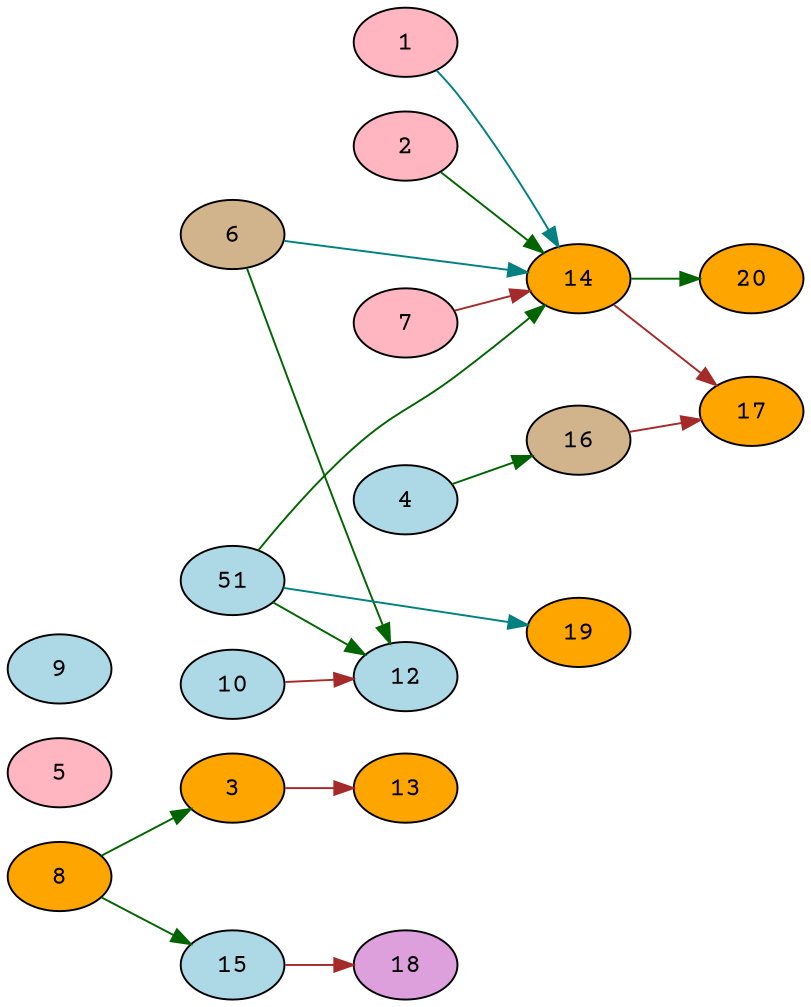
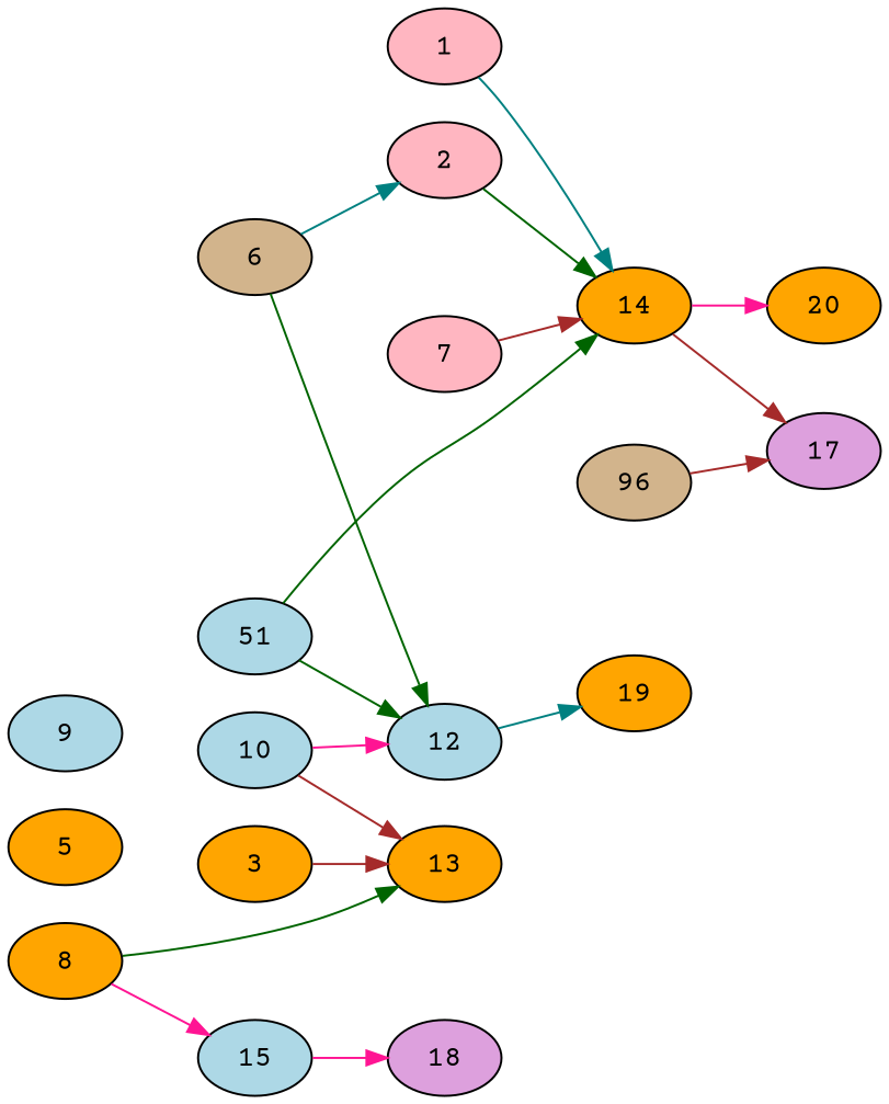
  digraph {
    fontname="Courier Prime"
    rankdir=LR
    node [alpha=0.01 fillcolor=orange fontname="Courier Prime" style=filled]
    edge [color=darkgreen fontname="Courier Prime"]
    1 [alpha=0.11 expect_size=49773568 fillcolor=lightpink]
    14 [alpha=0.07 expect_size=45065216]
-   17 [alpha=0.08 expect_size=14961664]
+   17 [alpha=0.08 expect_size=14961664 fillcolor=plum]
    20 [alpha=0.08 expect_size=11429888]
    2 [expect_size=12075008 fillcolor=lightpink]
    3 [alpha=0.13 expect_size=32091136]
    13 [expect_size=15172608]
-   4 [alpha=0.03 expect_size=24814592 fillcolor=lightblue]
-   16 [alpha=0.18 expect_size=6048768 fillcolor=tan]
-   5 [expect_size=49842176 fillcolor=lightpink]
+   16 [alpha=0.18 expect_size=6048768 fillcolor=tan label=96]
+   5 [expect_size=49842176]
    6 [alpha=0.04 expect_size=14573568 fillcolor=tan]
    12 [alpha=0.02 expect_size=13954048 fillcolor=lightblue]
    19 [alpha=0.13 expect_size=46793728]
    7 [alpha=0.19 expect_size=27916288 fillcolor=lightpink]
    8 [alpha=0.14 expect_size=31197184]
    15 [alpha=0.17 expect_size=52049920 fillcolor=lightblue]
    18 [alpha=0.16 expect_size=12945408 fillcolor=plum]
    9 [alpha=0.05 expect_size=46412800 fillcolor=lightblue]
    10 [alpha=0.10 expect_size=51824640 fillcolor=lightblue]
    n20 [alpha=0.17 expect_size=34055168 fillcolor=lightblue label=51]
    1 -> 14 [color=teal]
    14 -> 17 [color=brown]
-   14 -> 20
+   14 -> 20 [color=deeppink]
    2 -> 14
    3 -> 13 [color=brown]
-   4 -> 16
    16 -> 17 [color=brown]
-   6 -> 14 [color=teal]
+   6 -> 2 [color=teal]
    6 -> 12
-   n20 -> 19 [color=teal]
+   12 -> 19 [color=teal]
    7 -> 14 [color=brown]
-   8 -> 3
-   8 -> 15
-   15 -> 18 [color=brown]
-   10 -> 12 [color=brown]
+   8 -> 13
+   8 -> 15 [color=deeppink]
+   15 -> 18 [color=deeppink]
+   10 -> 13 [color=brown]
+   10 -> 12 [color=deeppink]
    n20 -> 14
    n20 -> 12
  }
